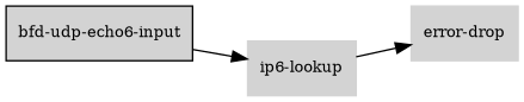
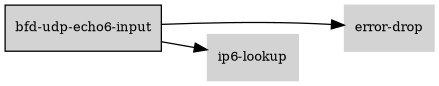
  digraph {
    rankdir=LR
    node [color=lightgray fillcolor=lightgray fontcolor=black fontsize=10 shape=box style=filled]
    edge [fontsize=8]
    "bfd-udp-echo6-input" [color=black]
    "error-drop"
    "ip6-lookup"
-   "ip6-lookup" -> "error-drop"
+   "bfd-udp-echo6-input" -> "error-drop"
    "bfd-udp-echo6-input" -> "ip6-lookup"
  }
